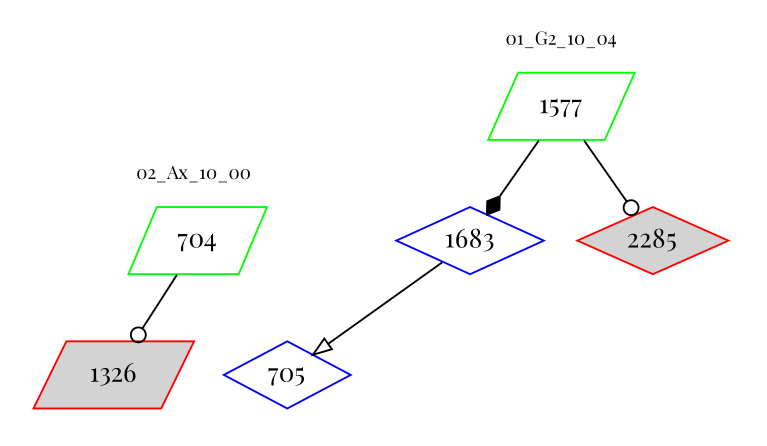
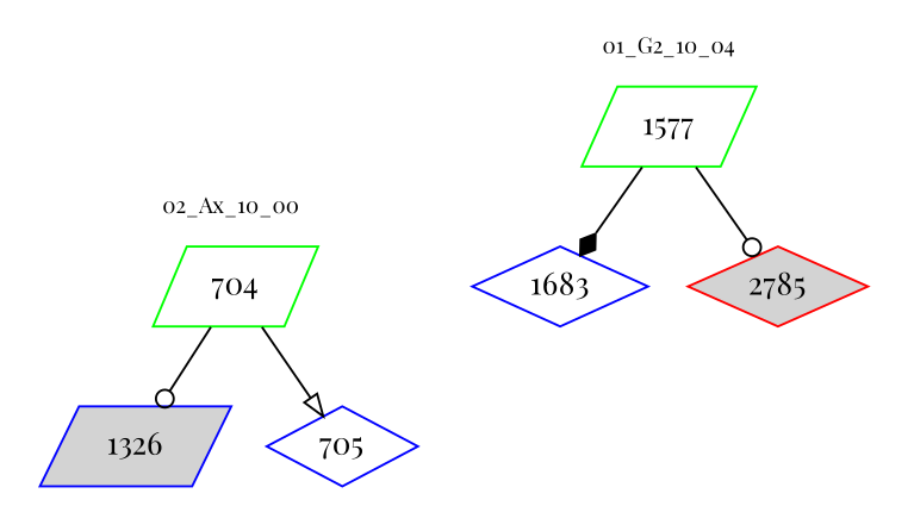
  digraph {
    fontname="Playfair Display"
    node [color=green fillcolor=white fontname="Playfair Display" shape=parallelogram style=filled]
    edge [arrowhead=odot color=black fontname="Playfair Display"]
    n1 [label=704]
-   n2 [color=red fillcolor=lightgrey label=1326]
+   n2 [color=blue fillcolor=lightgrey label=1326]
    n3 [color=blue label=705 shape=diamond]
    n4 [label=1577]
    n5 [color=blue label=1683 shape=diamond]
-   n6 [color=red fillcolor=lightgrey label=2285 shape=diamond]
+   n6 [color=red fillcolor=lightgrey label=2785 shape=diamond]
    subgraph cluster_1 {
      color=white
      fontsize=10
      label="02_Ax_10_00"
      n1
      n2
      n3
    }
    subgraph cluster_2 {
      color=white
      fontsize=10
      label="01_G2_10_04"
      n4
      n5
      n6
    }
    n1 -> n2
-   n5 -> n3 [arrowhead=onormal]
+   n1 -> n3 [arrowhead=onormal]
    n4 -> n5 [arrowhead=diamond]
    n4 -> n6
  }
